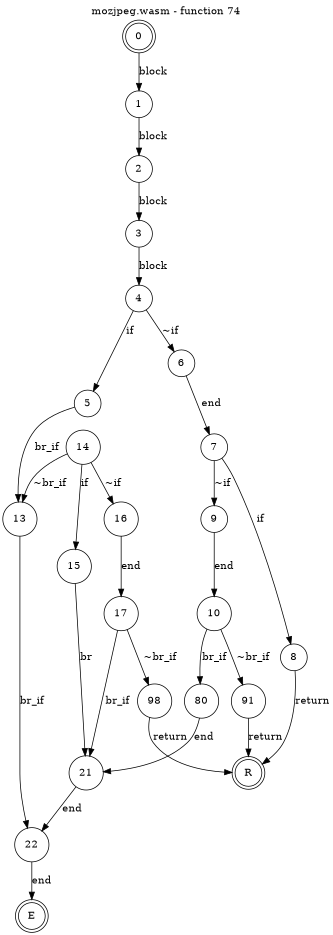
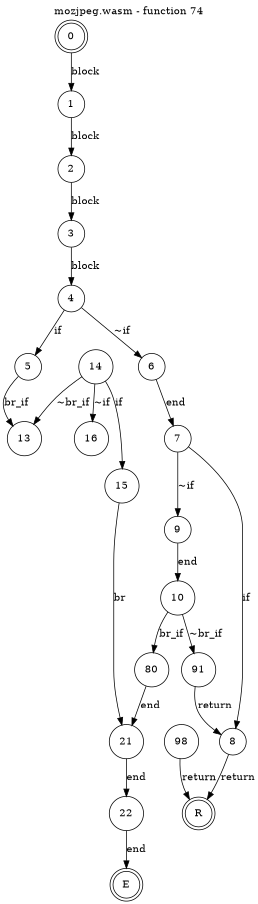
  digraph {
    label="mozjpeg.wasm - function 74"
    labelfontcolor=black
    labelfontname=Helvetica
    labelfontsize=16
    labelloc=t
    node [shape=circle]
    0 [shape=doublecircle]
    1
    2
    E [shape=doublecircle]
    R [shape=doublecircle]
    3
    4
    5
    6
    13
    7
    22
    8
    9
    14
    15
    16
    10
    n19 [label=91]
    n20 [label=80]
    21
-   17
    n23 [label=98]
    0 -> 1 [label=block]
    1 -> 2 [label=block]
    2 -> 3 [label=block]
    3 -> 4 [label=block]
    4 -> 5 [label=if]
    4 -> 6 [label="~if"]
    5 -> 13 [label=br_if]
    6 -> 7 [label=end]
-   13 -> 22 [label=br_if]
    7 -> 8 [label=if]
    7 -> 9 [label="~if"]
    22 -> E [label=end]
    8 -> R [label=return]
    9 -> 10 [label=end]
    14 -> 13 [label="~br_if"]
    14 -> 15 [label=if]
    14 -> 16 [label="~if"]
    15 -> 21 [label=br]
-   16 -> 17 [label=end]
    10 -> n19 [label="~br_if"]
    10 -> n20 [label=br_if]
-   n19 -> R [label=return]
+   n19 -> 8 [label=return]
    n20 -> 21 [label=end]
    21 -> 22 [label=end]
-   17 -> 21 [label=br_if]
-   17 -> n23 [label="~br_if"]
    n23 -> R [label=return]
  }
